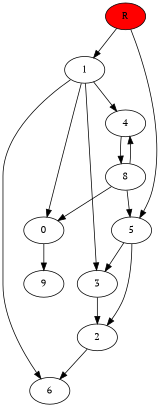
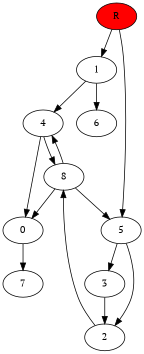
  digraph {
    fontname="PT Serif"
    node [fontname="PT Serif"]
    edge [fontname="PT Serif"]
    1
    3
    4
    6
    2
    n6 [label=0]
    8
-   9
+   9 [label=7]
    5
    R [fillcolor="#ff0000" style=filled]
-   1 -> 3
    1 -> 4
    1 -> 6
    3 -> 2
-   1 -> n6
+   4 -> n6
    4 -> 8
-   2 -> 6
+   2 -> 8
    n6 -> 9
    8 -> 4
    8 -> n6
    8 -> 5
    5 -> 3
    5 -> 2
    R -> 1
    R -> 5
  }
